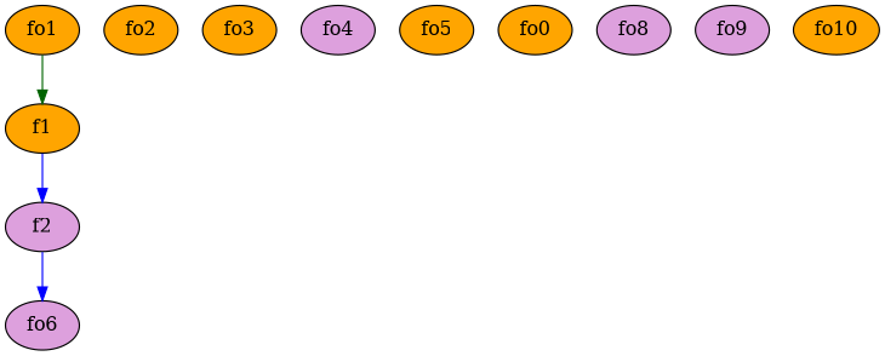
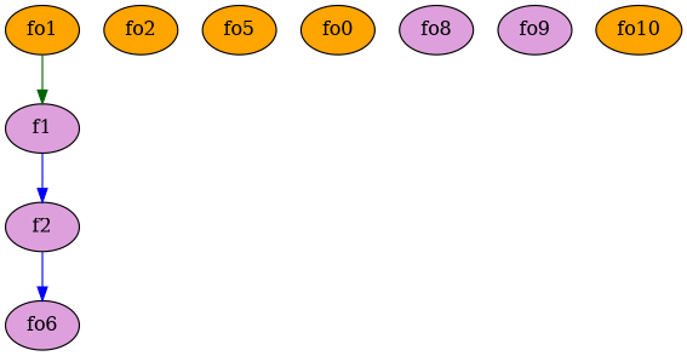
  strict digraph {
    node [fillcolor=plum style=filled]
    edge [color=blue weight=2]
-   f1 [fillcolor=orange]
+   f1
    f2
    fo6
    fo1 [fillcolor=orange]
    fo2 [fillcolor=orange]
-   fo3 [fillcolor=orange]
-   fo4
    fo5 [fillcolor=orange]
    n9 [fillcolor=orange label=fo0]
    fo8
    fo9
    fo10 [fillcolor=orange]
    f1 -> f2
    f2 -> fo6
    fo1 -> f1 [color=darkgreen]
  }
